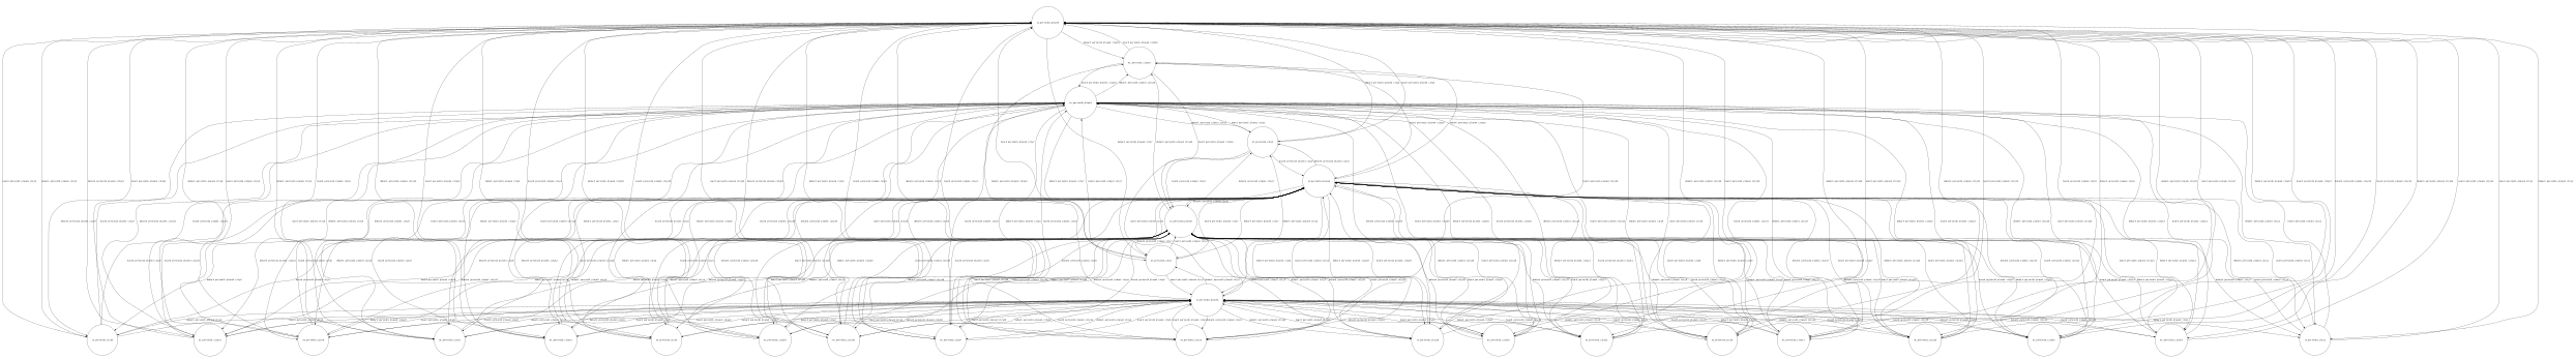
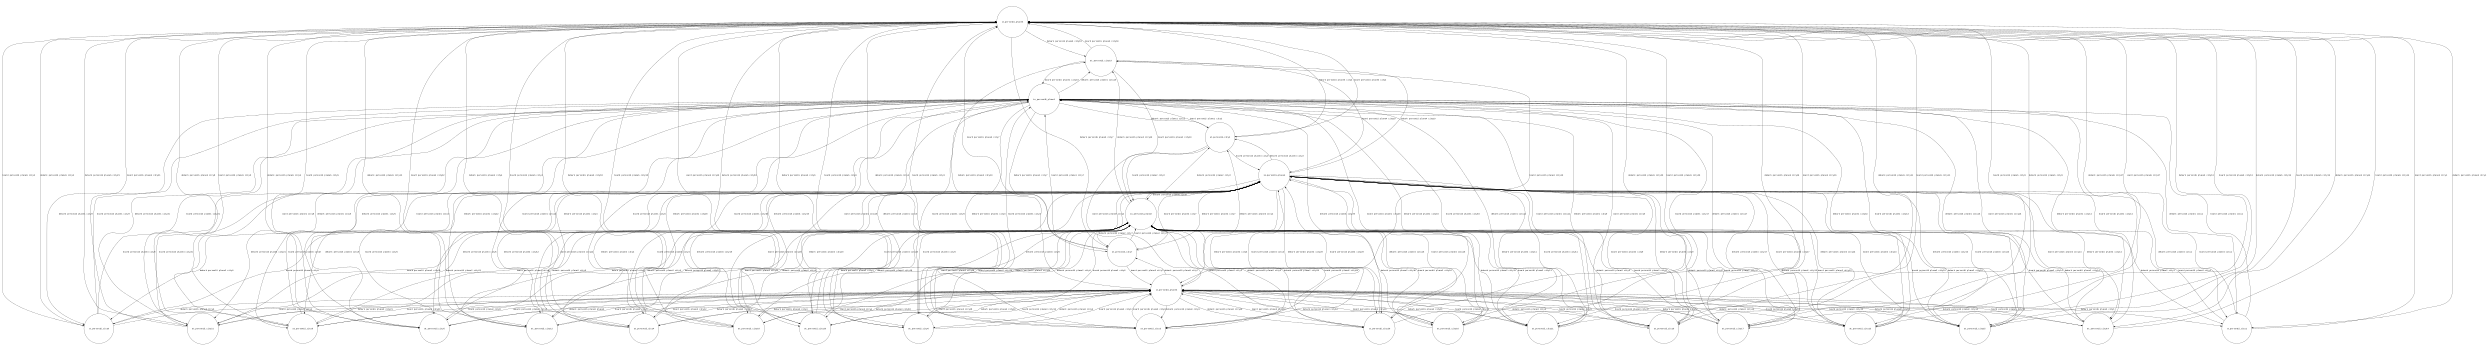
  digraph {
    fontname="Liberation Mono"
    node [color=black fillcolor=white fontcolor=black fontname="Liberation Mono" fontsize=14 shape=circle]
    edge [color=black fontname="Liberation Mono" style=solid]
    n1 [label=in_person15_plane5]
    n2 [label=at_person15_city19]
    n3 [label=at_person15_city0]
    n4 [label=at_person15_city21]
    n5 [label=at_person15_city13]
    n6 [label=at_person15_city17]
    n7 [label=at_person15_city5]
    n8 [label=at_person15_city8]
    n9 [label=at_person15_city12]
    n10 [label=at_person15_city15]
    n11 [label=at_person15_city14]
    n12 [label=at_person15_city6]
    n13 [label=at_person15_city16]
    n14 [label=at_person15_city4]
    n15 [label=at_person15_city18]
    n16 [label=at_person15_city10]
    n17 [label=at_person15_city3]
    n18 [label=at_person15_city1]
    n19 [label=at_person15_city20]
    n20 [label=at_person15_city11]
    n21 [label=at_person15_city9]
    n22 [label=at_person15_city7]
    n23 [label=at_person15_city2]
    n24 [label=in_person15_plane3]
    n25 [label=in_person15_plane2]
    n26 [label=in_person15_plane4]
    n27 [label=in_person45_plane1]
    n1 -> n2 [label="debark person15 plane5 city19"]
    n1 -> n3 [label="debark person15 plane5 city0"]
    n1 -> n4 [label="debark person15 plane5 city21"]
    n1 -> n5 [label="debark person15 plane5 city13"]
    n1 -> n6 [label="debark person15 plane5 city17"]
    n1 -> n7 [label="debark person15 plane5 city5"]
    n1 -> n8 [label="debark person15 plane5 city8"]
    n1 -> n9 [label="debark person15 plane5 city12"]
    n1 -> n10 [label="debark person15 plane5 city15"]
    n1 -> n11 [label="debark person15 plane5 city14"]
    n1 -> n12 [label="debark person15 plane5 city6"]
    n1 -> n13 [label="debark person15 plane5 city16"]
    n1 -> n14 [label="debark person15 plane5 city4"]
    n1 -> n15 [label="debark person15 plane5 city18"]
    n1 -> n16 [label="debark person15 plane5 city10"]
    n1 -> n17 [label="debark person15 plane5 city3"]
    n1 -> n18 [label="debark person15 plane5 city1"]
    n1 -> n19 [label="debark person15 plane5 city20"]
    n1 -> n20 [label="debark person15 plane5 city11"]
    n1 -> n21 [label="debark person15 plane5 city9"]
    n1 -> n22 [label="debark person15 plane5 city7"]
    n1 -> n23 [label="debark person15 plane5 city2"]
    n2 -> n1 [label="board person15 plane5 city19"]
    n2 -> n24 [label="board person15 plane3 city19"]
    n2 -> n25 [label="board person15 plane2 city19"]
    n2 -> n26 [label="board person15 plane4 city19"]
    n2 -> n27 [label="board person15 plane1 city19"]
    n3 -> n1 [label="board person15 plane5 city0"]
    n3 -> n24 [label="board person15 plane3 city0"]
    n3 -> n25 [label="board person15 plane2 city0"]
    n3 -> n26 [label="board person15 plane4 city0"]
    n3 -> n27 [label="board person15 plane1 city0"]
    n4 -> n1 [label="board person15 plane5 city21"]
    n4 -> n24 [label="board person15 plane3 city21"]
    n4 -> n25 [label="board person15 plane2 city21"]
    n4 -> n26 [label="board person15 plane4 city21"]
    n4 -> n27 [label="board person15 plane1 city21"]
    n5 -> n1 [label="board person15 plane5 city13"]
    n5 -> n24 [label="board person15 plane3 city13"]
    n5 -> n25 [label="board person15 plane2 city13"]
    n5 -> n26 [label="board person15 plane4 city13"]
    n5 -> n27 [label="board person15 plane1 city13"]
    n6 -> n1 [label="board person15 plane5 city17"]
    n6 -> n24 [label="board person15 plane3 city17"]
    n6 -> n25 [label="board person15 plane2 city17"]
    n6 -> n26 [label="board person15 plane4 city17"]
    n6 -> n27 [label="board person15 plane1 city17"]
    n7 -> n1 [label="board person15 plane5 city5"]
    n7 -> n24 [label="board person15 plane3 city5"]
    n7 -> n25 [label="board person15 plane2 city5"]
    n7 -> n26 [label="board person15 plane4 city5"]
    n7 -> n27 [label="board person15 plane1 city5"]
    n8 -> n1 [label="board person15 plane5 city8"]
    n8 -> n24 [label="board person15 plane3 city8"]
    n8 -> n25 [label="board person15 plane2 city8"]
    n8 -> n26 [label="board person15 plane4 city8"]
    n8 -> n27 [label="board person15 plane1 city8"]
    n9 -> n1 [label="board person15 plane5 city12"]
    n9 -> n24 [label="board person15 plane3 city12"]
    n9 -> n25 [label="board person15 plane2 city12"]
    n9 -> n26 [label="board person15 plane4 city12"]
    n9 -> n27 [label="board person15 plane1 city12"]
    n10 -> n1 [label="board person15 plane5 city15"]
    n10 -> n24 [label="board person15 plane3 city15"]
    n10 -> n25 [label="board person15 plane2 city15"]
    n10 -> n26 [label="board person15 plane4 city15"]
    n10 -> n27 [label="board person15 plane1 city15"]
    n11 -> n1 [label="board person15 plane5 city14"]
    n11 -> n24 [label="board person15 plane3 city14"]
    n11 -> n25 [label="board person15 plane2 city14"]
    n11 -> n26 [label="board person15 plane4 city14"]
    n11 -> n27 [label="board person15 plane1 city14"]
    n12 -> n1 [label="board person15 plane5 city6"]
    n12 -> n24 [label="board person15 plane3 city6"]
    n12 -> n25 [label="board person15 plane2 city6"]
    n12 -> n26 [label="board person15 plane4 city6"]
    n12 -> n27 [label="board person15 plane1 city6"]
    n13 -> n1 [label="board person15 plane5 city16"]
    n13 -> n24 [label="board person15 plane3 city16"]
    n13 -> n25 [label="board person15 plane2 city16"]
    n13 -> n26 [label="board person15 plane4 city16"]
    n13 -> n27 [label="board person15 plane1 city16"]
    n14 -> n1 [label="board person15 plane5 city4"]
    n14 -> n24 [label="board person15 plane3 city4"]
+   n14 -> n25 [label="board person15 plane2 city4"]
    n14 -> n26 [label="board person15 plane4 city4"]
    n14 -> n27 [label="board person15 plane1 city4"]
    n15 -> n1 [label="board person15 plane5 city18"]
    n15 -> n24 [label="board person15 plane3 city18"]
    n15 -> n25 [label="board person15 plane2 city18"]
    n15 -> n26 [label="board person15 plane4 city18"]
    n15 -> n27 [label="board person15 plane1 city18"]
    n16 -> n1 [label="board person15 plane5 city10"]
    n16 -> n24 [label="board person15 plane3 city10"]
    n16 -> n25 [label="board person15 plane2 city10"]
    n16 -> n26 [label="board person15 plane4 city10"]
    n16 -> n27 [label="board person15 plane1 city10"]
    n17 -> n1 [label="board person15 plane5 city3"]
    n17 -> n24 [label="board person15 plane3 city3"]
    n17 -> n25 [label="board person15 plane2 city3"]
    n17 -> n26 [label="board person15 plane4 city3"]
    n17 -> n27 [label="board person15 plane1 city3"]
    n18 -> n1 [label="board person15 plane5 city1"]
    n18 -> n25 [label="board person15 plane2 city1"]
    n18 -> n26 [label="board person15 plane4 city1"]
    n18 -> n27 [label="board person15 plane1 city1"]
    n19 -> n1 [label="board person15 plane5 city20"]
    n19 -> n24 [label="board person15 plane3 city20"]
    n19 -> n25 [label="board person15 plane2 city20"]
    n19 -> n26 [label="board person15 plane4 city20"]
    n19 -> n27 [label="board person15 plane1 city20"]
    n20 -> n1 [label="board person15 plane5 city11"]
    n20 -> n24 [label="board person15 plane3 city11"]
    n20 -> n25 [label="board person15 plane2 city11"]
    n20 -> n26 [label="board person15 plane4 city11"]
    n20 -> n27 [label="board person15 plane1 city11"]
    n21 -> n1 [label="board person15 plane5 city9"]
    n21 -> n24 [label="board person15 plane3 city9"]
    n21 -> n25 [label="board person15 plane2 city9"]
    n21 -> n26 [label="board person15 plane4 city9"]
    n21 -> n27 [label="board person15 plane1 city9"]
    n22 -> n1 [label="board person15 plane5 city7"]
    n22 -> n24 [label="board person15 plane3 city7"]
    n22 -> n25 [label="board person15 plane2 city7"]
    n22 -> n26 [label="board person15 plane4 city7"]
    n22 -> n27 [label="board person15 plane1 city7"]
    n23 -> n1 [label="board person15 plane5 city2"]
    n23 -> n24 [label="board person15 plane3 city2"]
    n23 -> n25 [label="board person15 plane2 city2"]
    n23 -> n26 [label="board person15 plane4 city2"]
    n23 -> n27 [label="board person15 plane1 city2"]
    n24 -> n2 [label="debark person15 plane3 city19"]
    n24 -> n3 [label="debark person15 plane3 city0"]
    n24 -> n4 [label="debark person15 plane3 city21"]
    n24 -> n5 [label="debark person15 plane3 city13"]
    n24 -> n6 [label="debark person15 plane3 city17"]
-   n24 -> n7 [label="debark person15 plane3 city5"]
+   n24 -> n7 [label="debark person15 plane3 plane5"]
    n24 -> n8 [label="debark person15 plane3 city8"]
    n24 -> n9 [label="debark person15 plane3 city12"]
    n24 -> n10 [label="debark person15 plane3 city15"]
    n24 -> n11 [label="debark person15 plane3 city14"]
    n24 -> n12 [label="debark person15 plane3 city6"]
    n24 -> n13 [label="debark person15 plane3 city16"]
    n24 -> n14 [label="debark person15 plane3 city4"]
    n24 -> n15 [label="debark person15 plane3 city18"]
    n24 -> n16 [label="debark person15 plane3 city10"]
    n24 -> n17 [label="debark person15 plane3 city3"]
    n24 -> n18 [label="debark person15 plane3 city1"]
    n24 -> n19 [label="debark person15 plane3 city20"]
    n24 -> n20 [label="debark person15 plane3 city11"]
    n24 -> n21 [label="debark person15 plane3 city9"]
    n24 -> n22 [label="debark person15 plane3 city7"]
    n24 -> n23 [label="debark person15 plane3 city2"]
    n25 -> n2 [label="debark person15 plane2 city19"]
    n25 -> n3 [label="debark person15 plane2 city0"]
    n25 -> n4 [label="debark person15 plane2 city21"]
    n25 -> n5 [label="debark person15 plane2 city13"]
    n25 -> n6 [label="debark person15 plane2 city17"]
    n25 -> n7 [label="debark person15 plane2 city5"]
    n25 -> n8 [label="debark person15 plane2 city8"]
    n25 -> n9 [label="debark person15 plane2 city12"]
    n25 -> n10 [label="debark person15 plane2 city15"]
    n25 -> n11 [label="debark person15 plane2 city14"]
    n25 -> n12 [label="debark person15 plane2 city6"]
    n25 -> n13 [label="debark person15 plane2 city16"]
    n25 -> n14 [label="debark person15 plane2 city4"]
    n25 -> n15 [label="debark person15 plane2 city18"]
    n25 -> n16 [label="debark person15 plane2 city10"]
    n25 -> n17 [label="debark person15 plane2 city3"]
    n25 -> n18 [label="debark person15 plane2 city1"]
    n25 -> n19 [label="debark person15 plane2 city20"]
    n25 -> n20 [label="debark person15 plane2 city11"]
    n25 -> n21 [label="debark person15 plane2 city9"]
    n25 -> n22 [label="debark person15 plane2 city7"]
    n25 -> n23 [label="debark person15 plane2 city2"]
    n26 -> n2 [label="debark person15 plane4 city19"]
    n26 -> n4 [label="debark person15 plane4 city21"]
    n26 -> n5 [label="debark person15 plane4 city13"]
    n26 -> n6 [label="debark person15 plane4 city17"]
    n26 -> n7 [label="debark person15 plane4 city5"]
    n26 -> n8 [label="debark person15 plane4 city8"]
    n26 -> n9 [label="debark person15 plane4 city12"]
    n26 -> n10 [label="debark person15 plane4 city15"]
    n26 -> n11 [label="debark person15 plane4 city14"]
    n26 -> n12 [label="debark person15 plane4 city6"]
    n26 -> n13 [label="debark person15 plane4 city16"]
    n26 -> n14 [label="debark person15 plane4 city4"]
    n26 -> n15 [label="debark person15 plane4 city18"]
    n26 -> n16 [label="debark person15 plane4 city10"]
    n26 -> n17 [label="debark person15 plane4 city3"]
    n26 -> n18 [label="debark person15 plane4 city1"]
    n26 -> n19 [label="debark person15 plane4 city20"]
    n26 -> n20 [label="debark person15 plane4 city11"]
    n26 -> n21 [label="debark person15 plane4 city9"]
    n26 -> n22 [label="debark person15 plane4 city7"]
    n26 -> n23 [label="debark person15 plane4 city2"]
    n26 -> n25 [label="debark person15 plane4 city0"]
    n27 -> n2 [label="debark person15 plane1 city19"]
    n27 -> n3 [label="debark person15 plane1 city0"]
    n27 -> n4 [label="debark person15 plane1 city21"]
    n27 -> n5 [label="debark person15 plane1 city13"]
    n27 -> n6 [label="debark person15 plane1 city17"]
    n27 -> n7 [label="debark person15 plane1 city5"]
    n27 -> n8 [label="debark person15 plane1 city8"]
    n27 -> n9 [label="debark person15 plane1 city12"]
    n27 -> n10 [label="debark person15 plane1 city15"]
    n27 -> n11 [label="debark person15 plane1 city14"]
    n27 -> n12 [label="debark person15 plane1 city6"]
    n27 -> n13 [label="debark person15 plane1 city16"]
    n27 -> n14 [label="debark person15 plane1 city4"]
    n27 -> n15 [label="debark person15 plane1 city18"]
    n27 -> n16 [label="debark person15 plane1 city10"]
    n27 -> n17 [label="debark person15 plane1 city3"]
    n27 -> n18 [label="debark person15 plane1 city1"]
    n27 -> n19 [label="debark person15 plane1 city20"]
    n27 -> n20 [label="debark person15 plane1 city11"]
    n27 -> n21 [label="debark person15 plane1 city9"]
    n27 -> n22 [label="debark person15 plane1 city7"]
    n27 -> n23 [label="debark person15 plane1 city2"]
  }
